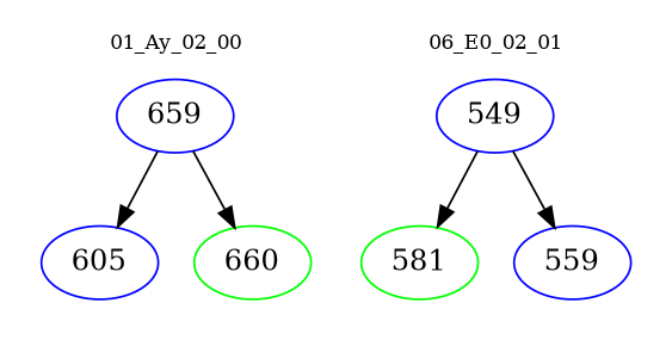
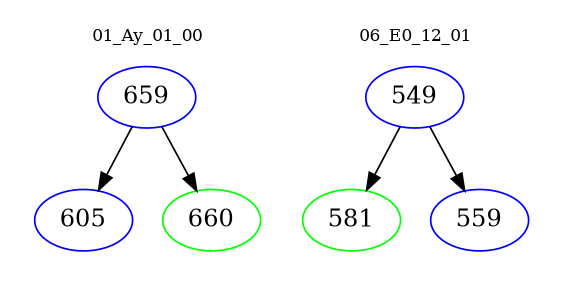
  digraph {
    node [color=blue]
    edge [color=black]
    n1 [label=659]
    n2 [label=605]
    n3 [color=green label=660]
    n4 [label=549]
    n5 [color=green label=581]
    n6 [label=559]
    subgraph cluster_1 {
      color=white
      fontsize=10
-     label="01_Ay_02_00"
+     label="01_Ay_01_00"
      n1
      n2
      n3
    }
    subgraph cluster_2 {
      color=white
      fontsize=10
-     label="06_E0_02_01"
+     label="06_E0_12_01"
      n4
      n5
      n6
    }
    n1 -> n2
    n1 -> n3
    n4 -> n5
    n4 -> n6
  }
